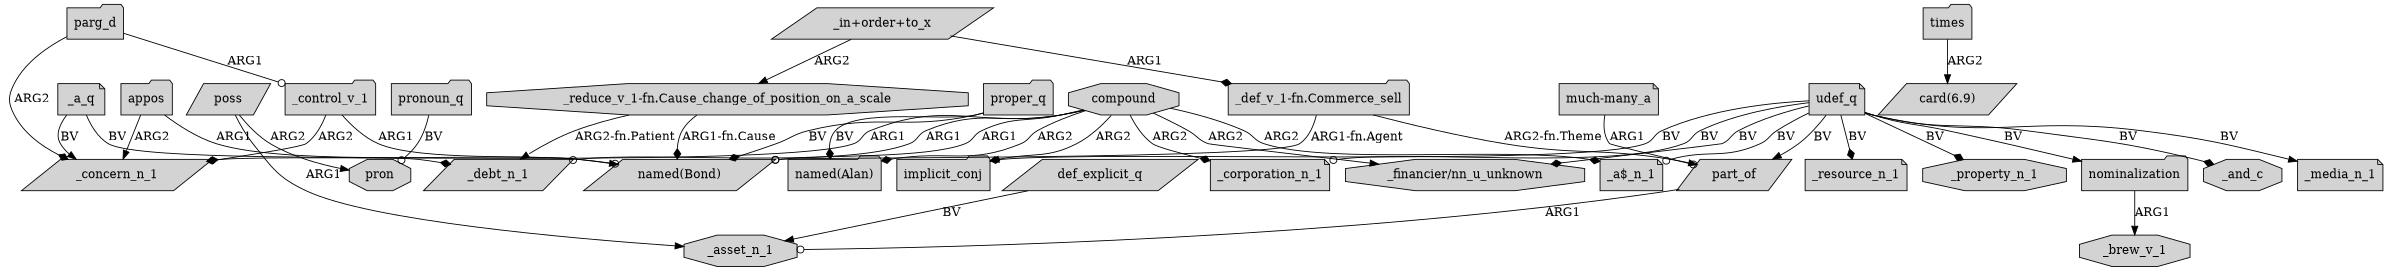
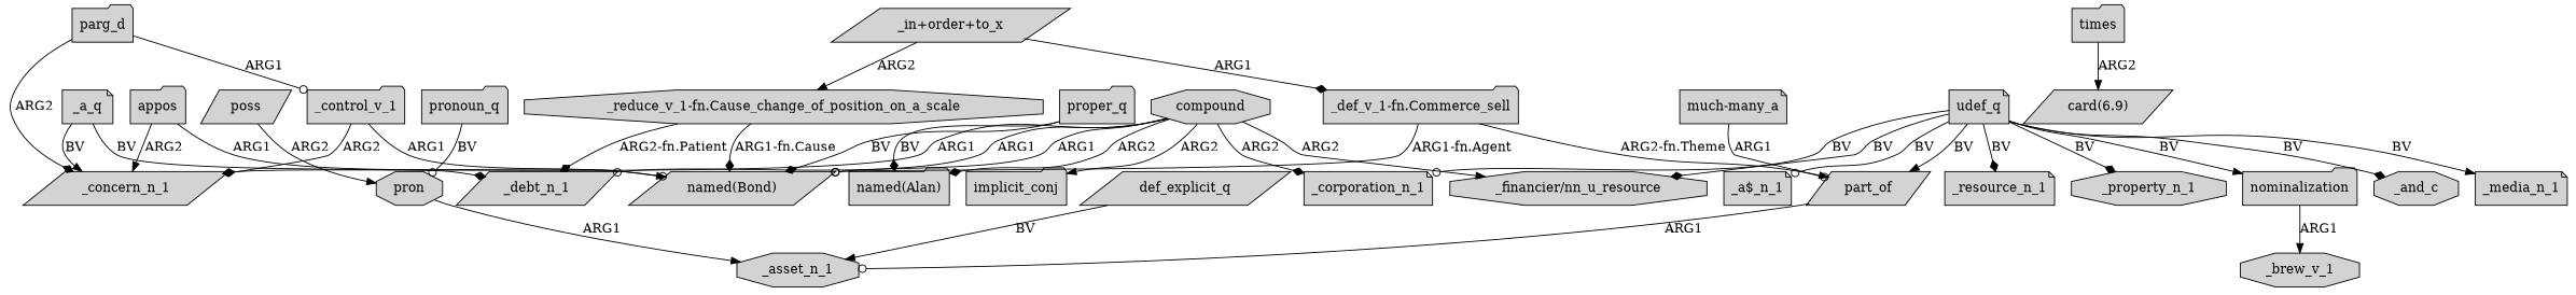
  digraph {
    node [shape=folder style=filled]
    edge [arrowhead=diamond]
    _a_q [shape=note]
    _concern_n_1 [shape=parallelogram]
    _debt_n_1 [shape=parallelogram]
    def_explicit_q [shape=parallelogram]
    _asset_n_1 [shape=octagon]
    "named(Bond)" [shape=parallelogram]
    proper_q
    "named(Alan)"
    compound [shape=octagon]
    implicit_conj
    "_a$_n_1" [shape=note]
    _corporation_n_1 [shape=note]
-   "_financier/nn_u_unknown" [shape=octagon]
+   "_financier/nn_u_unknown" [shape=octagon label="_financier/nn_u_resource"]
    _control_v_1
    udef_q [shape=note]
    part_of [shape=parallelogram]
    _media_n_1 [shape=note]
    _resource_n_1 [shape=note]
    _property_n_1 [shape=octagon]
    nominalization
    _and_c [shape=octagon]
    _brew_v_1 [shape=octagon]
    "_in+order+to_x" [shape=parallelogram]
    "_reduce_v_1-fn.Cause_change_of_position_on_a_scale" [shape=octagon]
    n25 [label="_def_v_1-fn.Commerce_sell"]
    poss [shape=parallelogram]
    pron [shape=octagon]
    "much-many_a" [shape=note]
    parg_d
    "card(6.9)" [shape=parallelogram]
    times
    appos
    pronoun_q
    _a_q -> _concern_n_1 [arrowhead=normal label=BV]
    _a_q -> _debt_n_1 [label=BV]
    def_explicit_q -> _asset_n_1 [arrowhead=normal label=BV]
    proper_q -> "named(Bond)" [label=BV]
    proper_q -> "named(Alan)" [label=BV]
    compound -> _concern_n_1 [label=ARG1]
    compound -> _debt_n_1 [arrowhead=odot label=ARG1]
    compound -> "named(Bond)" [arrowhead=odot label=ARG1]
    compound -> "named(Alan)" [label=ARG2]
    compound -> implicit_conj [arrowhead=normal label=ARG2]
-   compound -> "_a$_n_1" [label=ARG2]
    compound -> _corporation_n_1 [label=ARG2]
    compound -> "_financier/nn_u_unknown" [arrowhead=normal label=ARG2]
    _control_v_1 -> _concern_n_1 [label=ARG2]
    _control_v_1 -> "named(Bond)" [arrowhead=normal label=ARG1]
-   udef_q -> implicit_conj [label=BV]
    udef_q -> "_a$_n_1" [arrowhead=odot label=BV]
    udef_q -> _corporation_n_1 [arrowhead=odot label=BV]
    udef_q -> "_financier/nn_u_unknown" [label=BV]
    udef_q -> part_of [arrowhead=normal label=BV]
    udef_q -> _media_n_1 [arrowhead=normal label=BV]
    udef_q -> _resource_n_1 [label=BV]
    udef_q -> _property_n_1 [label=BV]
    udef_q -> nominalization [arrowhead=normal label=BV]
    udef_q -> _and_c [label=BV]
    part_of -> _asset_n_1 [arrowhead=odot label=ARG1]
    nominalization -> _brew_v_1 [arrowhead=normal label=ARG1]
    "_in+order+to_x" -> "_reduce_v_1-fn.Cause_change_of_position_on_a_scale" [arrowhead=normal label=ARG2]
    "_in+order+to_x" -> n25 [label=ARG1]
-   "_reduce_v_1-fn.Cause_change_of_position_on_a_scale" -> _debt_n_1 [arrowhead=normal label="ARG2-fn.Patient"]
+   "_reduce_v_1-fn.Cause_change_of_position_on_a_scale" -> _debt_n_1 [label="ARG2-fn.Patient"]
    "_reduce_v_1-fn.Cause_change_of_position_on_a_scale" -> "named(Bond)" [label="ARG1-fn.Cause"]
    n25 -> "named(Bond)" [arrowhead=odot label="ARG1-fn.Agent"]
    n25 -> part_of [arrowhead=normal label="ARG2-fn.Theme"]
-   poss -> _asset_n_1 [arrowhead=normal label=ARG1]
+   pron -> _asset_n_1 [arrowhead=normal label=ARG1]
    poss -> pron [arrowhead=normal label=ARG2]
    "much-many_a" -> part_of [arrowhead=odot label=ARG1]
    parg_d -> _concern_n_1 [label=ARG2]
    parg_d -> _control_v_1 [arrowhead=odot label=ARG1]
    times -> "card(6.9)" [arrowhead=normal label=ARG2]
    appos -> _concern_n_1 [arrowhead=normal label=ARG2]
    appos -> "named(Bond)" [arrowhead=odot label=ARG1]
    pronoun_q -> pron [arrowhead=odot label=BV]
  }
